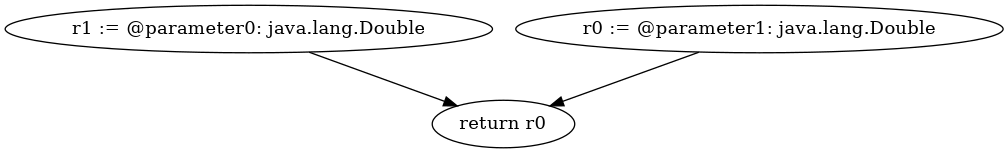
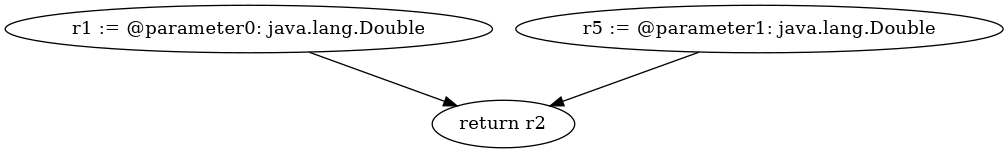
  digraph {
    "r1 := @parameter0: java.lang.Double"
-   "return r0"
-   "r0 := @parameter1: java.lang.Double"
+   "return r0" [label="return r2"]
+   "r0 := @parameter1: java.lang.Double" [label="r5 := @parameter1: java.lang.Double"]
    "r1 := @parameter0: java.lang.Double" -> "return r0"
    "r0 := @parameter1: java.lang.Double" -> "return r0"
  }
